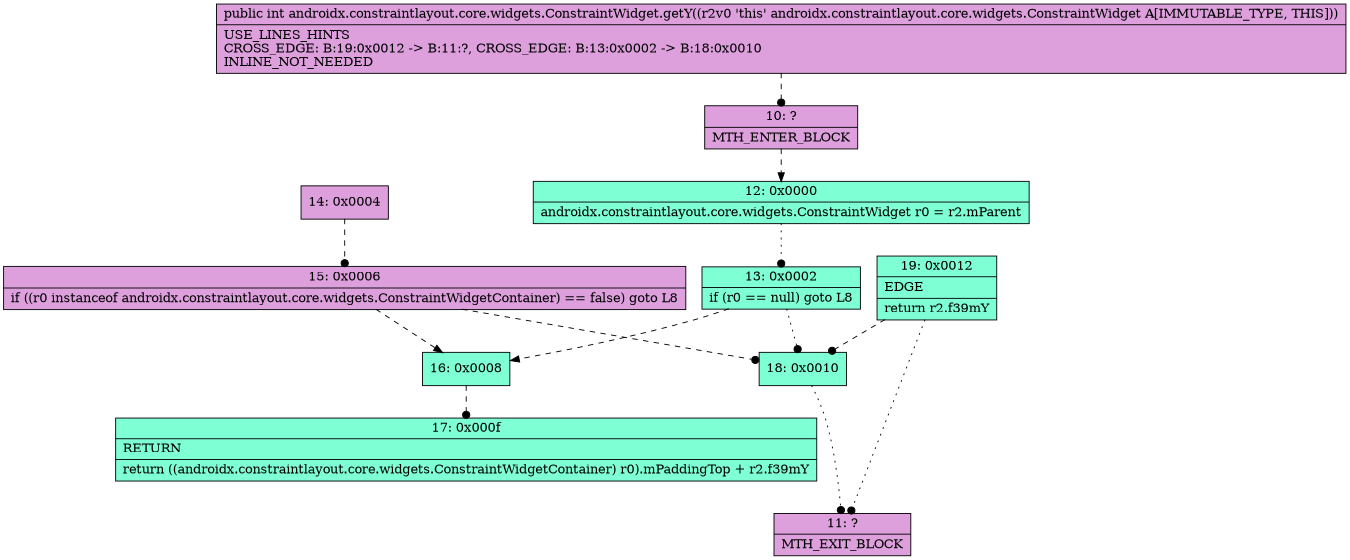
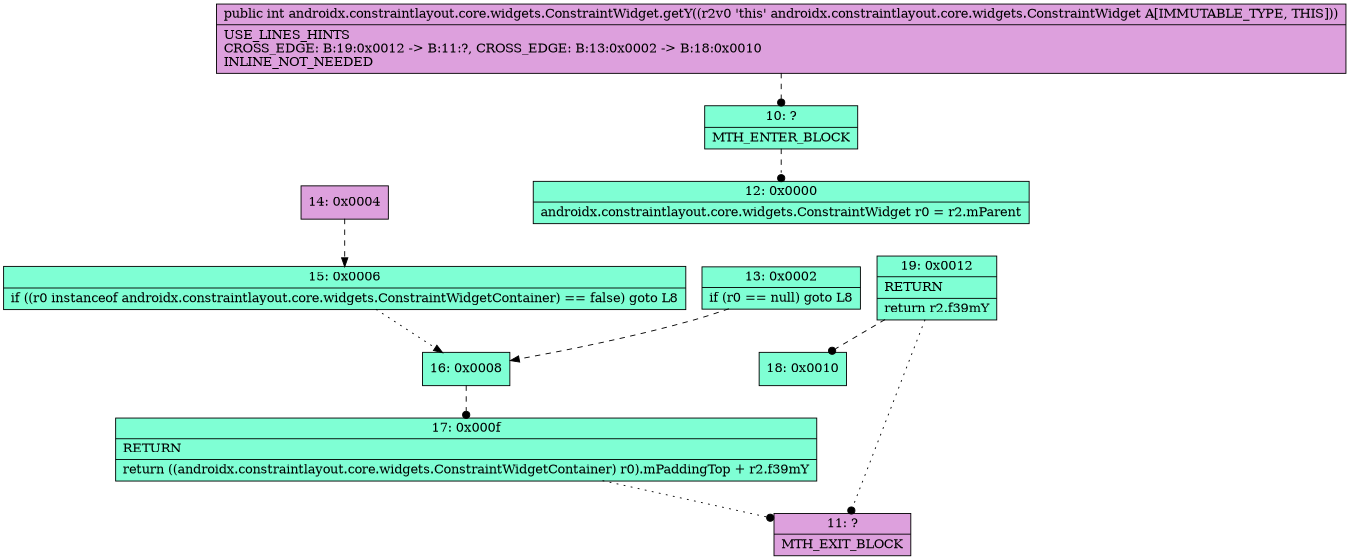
  digraph {
    node [fillcolor=aquamarine shape=record style=filled]
    edge [arrowhead=dot style=dashed]
-   n1 [fillcolor=plum label="{10\:\ ?|MTH_ENTER_BLOCK\l}"]
+   n1 [label="{10\:\ ?|MTH_ENTER_BLOCK\l}"]
    n2 [label="{12\:\ 0x0000|androidx.constraintlayout.core.widgets.ConstraintWidget r0 = r2.mParent\l}"]
    n3 [label="{13\:\ 0x0002|if (r0 == null) goto L8\l}"]
    n4 [label="{18\:\ 0x0010}"]
    n5 [label="{16\:\ 0x0008}"]
    n6 [fillcolor=plum label="{14\:\ 0x0004}"]
-   n7 [fillcolor=plum label="{15\:\ 0x0006|if ((r0 instanceof androidx.constraintlayout.core.widgets.ConstraintWidgetContainer) == false) goto L8\l}"]
+   n7 [label="{15\:\ 0x0006|if ((r0 instanceof androidx.constraintlayout.core.widgets.ConstraintWidgetContainer) == false) goto L8\l}"]
    n8 [label="{17\:\ 0x000f|RETURN\l|return ((androidx.constraintlayout.core.widgets.ConstraintWidgetContainer) r0).mPaddingTop + r2.f39mY\l}"]
    n9 [fillcolor=plum label="{11\:\ ?|MTH_EXIT_BLOCK\l}"]
-   n10 [label="{19\:\ 0x0012|EDGE\l|return r2.f39mY\l}"]
+   n10 [label="{19\:\ 0x0012|RETURN\l|return r2.f39mY\l}"]
    n11 [fillcolor=plum label="{public int androidx.constraintlayout.core.widgets.ConstraintWidget.getY((r2v0 'this' androidx.constraintlayout.core.widgets.ConstraintWidget A[IMMUTABLE_TYPE, THIS]))  | USE_LINES_HINTS\lCROSS_EDGE: B:19:0x0012 \-\> B:11:?, CROSS_EDGE: B:13:0x0002 \-\> B:18:0x0010\lINLINE_NOT_NEEDED\l}"]
-   n1 -> n2 [arrowhead=normal]
-   n2 -> n3 [style=dotted]
-   n3 -> n4 [style=dotted]
+   n1 -> n2
    n3 -> n5 [arrowhead=normal]
    n5 -> n8
-   n6 -> n7
-   n7 -> n4
-   n7 -> n5 [arrowhead=normal]
-   n4 -> n9 [style=dotted]
+   n6 -> n7 [arrowhead=normal]
+   n7 -> n5 [arrowhead=normal style=dotted]
+   n8 -> n9 [style=dotted]
    n10 -> n4
    n10 -> n9 [style=dotted]
    n11 -> n1
  }
